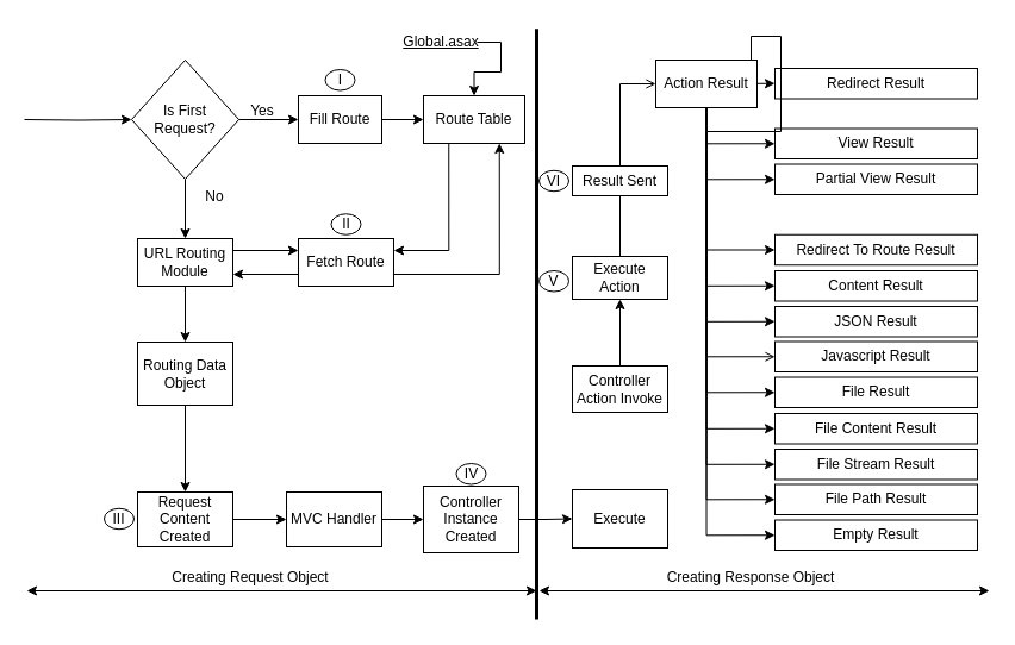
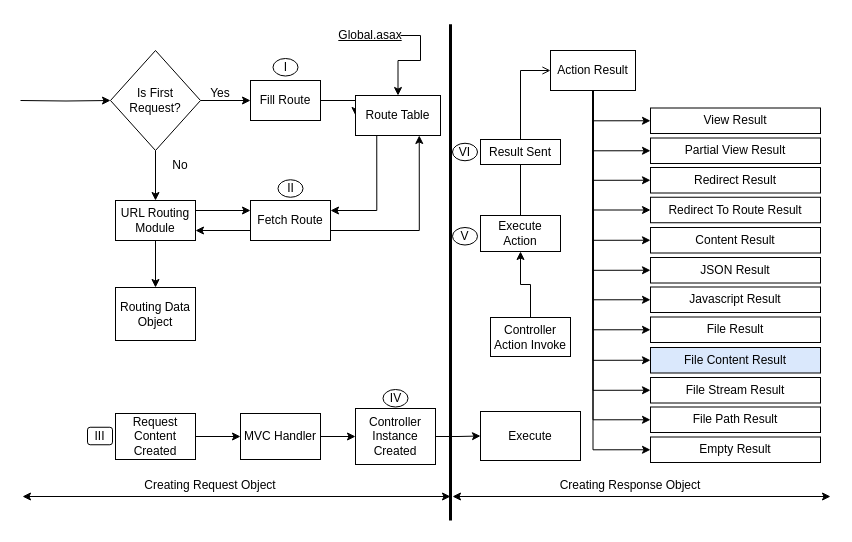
  <mxCell id="0" />
  <mxCell id="1" parent="0" />
  <mxCell id="2" style="edgeStyle=orthogonalEdgeStyle;rounded=0;orthogonalLoop=1;jettySize=auto;html=1;exitX=1;exitY=0.5;exitDx=0;exitDy=0;entryX=0;entryY=0.5;entryDx=0;entryDy=0;fontFamily=Helvetica;fontSize=12;fontColor=default;" edge="1" parent="1" source="4" target="6"><mxGeometry relative="1" as="geometry" /></mxCell>
  <mxCell id="3" style="edgeStyle=orthogonalEdgeStyle;rounded=0;orthogonalLoop=1;jettySize=auto;html=1;exitX=0.5;exitY=1;exitDx=0;exitDy=0;entryX=0.5;entryY=0;entryDx=0;entryDy=0;fontFamily=Helvetica;fontSize=12;fontColor=default;" edge="1" parent="1" source="4" target="11"><mxGeometry relative="1" as="geometry" /></mxCell>
  <mxCell id="4" value="Is First Request?" style="rhombus;whiteSpace=wrap;html=1;" parent="1" vertex="1"><mxGeometry x="110" y="50" width="90" height="100" as="geometry" /></mxCell>
  <mxCell id="5" style="edgeStyle=orthogonalEdgeStyle;rounded=0;orthogonalLoop=1;jettySize=auto;html=1;exitX=1;exitY=0.5;exitDx=0;exitDy=0;entryX=0;entryY=0.5;entryDx=0;entryDy=0;fontFamily=Helvetica;fontSize=12;fontColor=default;" edge="1" parent="1" source="6" target="8"><mxGeometry relative="1" as="geometry" /></mxCell>
  <mxCell id="6" value="Fill Route" style="whiteSpace=wrap;html=1;" parent="1" vertex="1"><mxGeometry x="250" y="80" width="70" height="40" as="geometry" /></mxCell>
  <mxCell id="7" style="edgeStyle=orthogonalEdgeStyle;rounded=0;orthogonalLoop=1;jettySize=auto;html=1;exitX=0.25;exitY=1;exitDx=0;exitDy=0;entryX=1;entryY=0.25;entryDx=0;entryDy=0;fontFamily=Helvetica;fontSize=12;fontColor=default;" edge="1" parent="1" source="8" target="14"><mxGeometry relative="1" as="geometry" /></mxCell>
- <mxCell id="8" value="Route Table" style="whiteSpace=wrap;html=1;" parent="1" vertex="1"><mxGeometry x="355" y="80" width="85" height="40" as="geometry" /></mxCell>
+ <mxCell id="8" value="Route Table" style="whiteSpace=wrap;html=1;" parent="1" vertex="1"><mxGeometry x="355" y="95" width="85" height="40" as="geometry" /></mxCell>
  <mxCell id="9" value="" style="edgeStyle=orthogonalEdgeStyle;rounded=0;orthogonalLoop=1;jettySize=auto;html=1;" parent="1" source="11" target="16" edge="1"><mxGeometry relative="1" as="geometry" /></mxCell>
  <mxCell id="10" style="edgeStyle=orthogonalEdgeStyle;rounded=0;orthogonalLoop=1;jettySize=auto;html=1;exitX=1;exitY=0.25;exitDx=0;exitDy=0;entryX=0;entryY=0.25;entryDx=0;entryDy=0;fontFamily=Helvetica;fontSize=12;fontColor=default;" edge="1" parent="1" source="11" target="14"><mxGeometry relative="1" as="geometry" /></mxCell>
  <mxCell id="11" value="URL Routing Module" style="whiteSpace=wrap;html=1;" parent="1" vertex="1"><mxGeometry x="115" y="200" width="80" height="40" as="geometry" /></mxCell>
  <mxCell id="12" style="edgeStyle=orthogonalEdgeStyle;rounded=0;orthogonalLoop=1;jettySize=auto;html=1;exitX=0;exitY=0.75;exitDx=0;exitDy=0;entryX=1;entryY=0.75;entryDx=0;entryDy=0;fontFamily=Helvetica;fontSize=12;fontColor=default;" edge="1" parent="1" source="14" target="11"><mxGeometry relative="1" as="geometry" /></mxCell>
  <mxCell id="13" style="edgeStyle=orthogonalEdgeStyle;rounded=0;orthogonalLoop=1;jettySize=auto;html=1;exitX=1;exitY=0.75;exitDx=0;exitDy=0;entryX=0.75;entryY=1;entryDx=0;entryDy=0;fontFamily=Helvetica;fontSize=12;fontColor=default;" edge="1" parent="1" source="14" target="8"><mxGeometry relative="1" as="geometry" /></mxCell>
  <mxCell id="14" value="Fetch Route" style="whiteSpace=wrap;html=1;" parent="1" vertex="1"><mxGeometry x="250" y="200" width="80" height="40" as="geometry" /></mxCell>
- <mxCell id="15" value="" style="edgeStyle=orthogonalEdgeStyle;rounded=0;orthogonalLoop=1;jettySize=auto;html=1;" parent="1" source="16" target="18" edge="1"><mxGeometry relative="1" as="geometry" /></mxCell>
  <mxCell id="16" value="Routing Data Object" style="whiteSpace=wrap;html=1;" parent="1" vertex="1"><mxGeometry x="115" y="287" width="80" height="53" as="geometry" /></mxCell>
  <mxCell id="17" value="" style="edgeStyle=orthogonalEdgeStyle;rounded=0;orthogonalLoop=1;jettySize=auto;html=1;" parent="1" source="18" target="20" edge="1"><mxGeometry relative="1" as="geometry" /></mxCell>
  <mxCell id="18" value="Request Content Created" style="whiteSpace=wrap;html=1;" parent="1" vertex="1"><mxGeometry x="115" y="413" width="80" height="46" as="geometry" /></mxCell>
  <mxCell id="19" value="" style="edgeStyle=orthogonalEdgeStyle;rounded=0;orthogonalLoop=1;jettySize=auto;html=1;" parent="1" source="20" target="22" edge="1"><mxGeometry relative="1" as="geometry" /></mxCell>
  <mxCell id="20" value="MVC Handler" style="whiteSpace=wrap;html=1;" parent="1" vertex="1"><mxGeometry x="240" y="413" width="80" height="46" as="geometry" /></mxCell>
  <mxCell id="21" style="edgeStyle=orthogonalEdgeStyle;rounded=0;orthogonalLoop=1;jettySize=auto;html=1;exitX=1;exitY=0.5;exitDx=0;exitDy=0;entryX=0;entryY=0.5;entryDx=0;entryDy=0;fontFamily=Helvetica;fontSize=12;fontColor=default;" edge="1" parent="1" source="22" target="23"><mxGeometry relative="1" as="geometry" /></mxCell>
  <mxCell id="22" value="Controller Instance Created" style="whiteSpace=wrap;html=1;" parent="1" vertex="1"><mxGeometry x="355" y="408" width="80" height="56" as="geometry" /></mxCell>
- <mxCell id="23" value="Execute" style="whiteSpace=wrap;html=1;" vertex="1" parent="1"><mxGeometry x="480" y="411" width="80" height="49" as="geometry" /></mxCell>
+ <mxCell id="23" value="Execute" style="whiteSpace=wrap;html=1;" vertex="1" parent="1"><mxGeometry x="480" y="411" width="100" height="49" as="geometry" /></mxCell>
  <mxCell id="24" style="edgeStyle=orthogonalEdgeStyle;rounded=0;orthogonalLoop=1;jettySize=auto;html=1;exitX=0.5;exitY=0;exitDx=0;exitDy=0;entryX=0.5;entryY=1;entryDx=0;entryDy=0;fontFamily=Helvetica;fontSize=12;fontColor=default;" edge="1" parent="1" source="25" target="27"><mxGeometry relative="1" as="geometry" /></mxCell>
- <mxCell id="25" value="Controller Action Invoke" style="whiteSpace=wrap;html=1;" vertex="1" parent="1"><mxGeometry x="480" y="307" width="80" height="39" as="geometry" /></mxCell>
+ <mxCell id="25" value="Controller Action Invoke" style="whiteSpace=wrap;html=1;" vertex="1" parent="1"><mxGeometry x="490" y="317" width="80" height="39" as="geometry" /></mxCell>
  <mxCell id="26" style="edgeStyle=orthogonalEdgeStyle;rounded=0;orthogonalLoop=1;jettySize=auto;html=1;exitX=0.5;exitY=0;exitDx=0;exitDy=0;entryX=0.5;entryY=1;entryDx=0;entryDy=0;fontFamily=Helvetica;fontSize=12;fontColor=default;endArrow=none;" edge="1" parent="1" source="27" target="29"><mxGeometry relative="1" as="geometry" /></mxCell>
  <mxCell id="27" value="Execute Action" style="whiteSpace=wrap;html=1;" vertex="1" parent="1"><mxGeometry x="480" y="215" width="80" height="36" as="geometry" /></mxCell>
  <mxCell id="28" style="edgeStyle=orthogonalEdgeStyle;rounded=0;orthogonalLoop=1;jettySize=auto;html=1;exitX=0.5;exitY=0;exitDx=0;exitDy=0;entryX=0;entryY=0.5;entryDx=0;entryDy=0;fontFamily=Helvetica;fontSize=12;fontColor=default;endArrow=open;" edge="1" parent="1" source="29" target="54"><mxGeometry relative="1" as="geometry" /></mxCell>
  <mxCell id="29" value="Result Sent" style="whiteSpace=wrap;html=1;" vertex="1" parent="1"><mxGeometry x="480" y="139" width="80" height="25" as="geometry" /></mxCell>
  <mxCell id="30" value="View Result" style="whiteSpace=wrap;html=1;" vertex="1" parent="1"><mxGeometry x="650" y="107.5" width="170" height="25.5" as="geometry" /></mxCell>
  <mxCell id="31" value="Partial View Result" style="whiteSpace=wrap;html=1;" vertex="1" parent="1"><mxGeometry x="650" y="137.5" width="170" height="25.5" as="geometry" /></mxCell>
- <mxCell id="32" value="Redirect Result" style="whiteSpace=wrap;html=1;" vertex="1" parent="1"><mxGeometry x="650" y="57" width="170" height="25.5" as="geometry" /></mxCell>
+ <mxCell id="32" value="Redirect Result" style="whiteSpace=wrap;html=1;" vertex="1" parent="1"><mxGeometry x="650" y="167" width="170" height="25.5" as="geometry" /></mxCell>
  <mxCell id="33" value="Redirect To Route Result" style="whiteSpace=wrap;html=1;" vertex="1" parent="1"><mxGeometry x="650" y="196.75" width="170" height="25.5" as="geometry" /></mxCell>
  <mxCell id="34" value="Content Result" style="whiteSpace=wrap;html=1;" vertex="1" parent="1"><mxGeometry x="650" y="227" width="170" height="25.5" as="geometry" /></mxCell>
  <mxCell id="35" value="JSON Result" style="whiteSpace=wrap;html=1;" vertex="1" parent="1"><mxGeometry x="650" y="257" width="170" height="25.5" as="geometry" /></mxCell>
  <mxCell id="36" value="Javascript Result" style="whiteSpace=wrap;html=1;" vertex="1" parent="1"><mxGeometry x="650" y="286.5" width="170" height="25.5" as="geometry" /></mxCell>
  <mxCell id="37" value="File Result" style="whiteSpace=wrap;html=1;" vertex="1" parent="1"><mxGeometry x="650" y="316.5" width="170" height="25.5" as="geometry" /></mxCell>
- <mxCell id="38" value="File Content Result" style="whiteSpace=wrap;html=1;" vertex="1" parent="1"><mxGeometry x="650" y="347" width="170" height="25.5" as="geometry" /></mxCell>
+ <mxCell id="38" value="File Content Result" style="whiteSpace=wrap;html=1;fillColor=#dae8fc;" vertex="1" parent="1"><mxGeometry x="650" y="347" width="170" height="25.5" as="geometry" /></mxCell>
  <mxCell id="39" value="File Stream Result" style="whiteSpace=wrap;html=1;" vertex="1" parent="1"><mxGeometry x="650" y="377" width="170" height="25.5" as="geometry" /></mxCell>
  <mxCell id="40" value="File Path Result" style="whiteSpace=wrap;html=1;" vertex="1" parent="1"><mxGeometry x="650" y="406.5" width="170" height="25.5" as="geometry" /></mxCell>
  <mxCell id="41" value="Empty Result" style="whiteSpace=wrap;html=1;" vertex="1" parent="1"><mxGeometry x="650" y="436.5" width="170" height="25.5" as="geometry" /></mxCell>
  <mxCell id="42" style="edgeStyle=orthogonalEdgeStyle;rounded=0;orthogonalLoop=1;jettySize=auto;html=1;exitX=0.5;exitY=1;exitDx=0;exitDy=0;entryX=0;entryY=0.5;entryDx=0;entryDy=0;fontFamily=Helvetica;fontSize=12;fontColor=default;" edge="1" parent="1" source="54" target="30"><mxGeometry relative="1" as="geometry" /></mxCell>
  <mxCell id="43" style="edgeStyle=orthogonalEdgeStyle;rounded=0;orthogonalLoop=1;jettySize=auto;html=1;exitX=0.5;exitY=1;exitDx=0;exitDy=0;entryX=0;entryY=0.5;entryDx=0;entryDy=0;fontFamily=Helvetica;fontSize=12;fontColor=default;" edge="1" parent="1" source="54" target="31"><mxGeometry relative="1" as="geometry" /></mxCell>
  <mxCell id="44" style="edgeStyle=orthogonalEdgeStyle;rounded=0;orthogonalLoop=1;jettySize=auto;html=1;exitX=0.5;exitY=1;exitDx=0;exitDy=0;entryX=0;entryY=0.5;entryDx=0;entryDy=0;fontFamily=Helvetica;fontSize=12;fontColor=default;" edge="1" parent="1" source="54" target="32"><mxGeometry relative="1" as="geometry" /></mxCell>
  <mxCell id="45" style="edgeStyle=orthogonalEdgeStyle;rounded=0;orthogonalLoop=1;jettySize=auto;html=1;exitX=0.5;exitY=1;exitDx=0;exitDy=0;entryX=0;entryY=0.5;entryDx=0;entryDy=0;fontFamily=Helvetica;fontSize=12;fontColor=default;" edge="1" parent="1" source="54" target="33"><mxGeometry relative="1" as="geometry" /></mxCell>
  <mxCell id="46" style="edgeStyle=orthogonalEdgeStyle;rounded=0;orthogonalLoop=1;jettySize=auto;html=1;exitX=0.5;exitY=1;exitDx=0;exitDy=0;entryX=0;entryY=0.5;entryDx=0;entryDy=0;fontFamily=Helvetica;fontSize=12;fontColor=default;" edge="1" parent="1" source="54" target="34"><mxGeometry relative="1" as="geometry" /></mxCell>
  <mxCell id="47" style="edgeStyle=orthogonalEdgeStyle;rounded=0;orthogonalLoop=1;jettySize=auto;html=1;exitX=0.5;exitY=1;exitDx=0;exitDy=0;entryX=0;entryY=0.5;entryDx=0;entryDy=0;fontFamily=Helvetica;fontSize=12;fontColor=default;" edge="1" parent="1" source="54" target="35"><mxGeometry relative="1" as="geometry" /></mxCell>
- <mxCell id="48" style="edgeStyle=orthogonalEdgeStyle;rounded=0;orthogonalLoop=1;jettySize=auto;html=1;exitX=0.5;exitY=1;exitDx=0;exitDy=0;entryX=0;entryY=0.5;entryDx=0;entryDy=0;fontFamily=Helvetica;fontSize=12;fontColor=default;endArrow=open;" edge="1" parent="1" source="54" target="36"><mxGeometry relative="1" as="geometry" /></mxCell>
+ <mxCell id="48" style="edgeStyle=orthogonalEdgeStyle;rounded=0;orthogonalLoop=1;jettySize=auto;html=1;exitX=0.5;exitY=1;exitDx=0;exitDy=0;entryX=0;entryY=0.5;entryDx=0;entryDy=0;fontFamily=Helvetica;fontSize=12;fontColor=default;" edge="1" parent="1" source="54" target="36"><mxGeometry relative="1" as="geometry" /></mxCell>
  <mxCell id="49" style="edgeStyle=orthogonalEdgeStyle;rounded=0;orthogonalLoop=1;jettySize=auto;html=1;exitX=0.5;exitY=1;exitDx=0;exitDy=0;fontFamily=Helvetica;fontSize=12;fontColor=default;entryX=0;entryY=0.5;entryDx=0;entryDy=0;" edge="1" parent="1" source="54" target="37"><mxGeometry relative="1" as="geometry"><mxPoint x="590" y="340.513" as="targetPoint" /></mxGeometry></mxCell>
  <mxCell id="50" style="edgeStyle=orthogonalEdgeStyle;rounded=0;orthogonalLoop=1;jettySize=auto;html=1;exitX=0.5;exitY=1;exitDx=0;exitDy=0;entryX=0;entryY=0.5;entryDx=0;entryDy=0;fontFamily=Helvetica;fontSize=12;fontColor=default;" edge="1" parent="1" source="54" target="38"><mxGeometry relative="1" as="geometry" /></mxCell>
  <mxCell id="51" style="edgeStyle=orthogonalEdgeStyle;rounded=0;orthogonalLoop=1;jettySize=auto;html=1;exitX=0.5;exitY=1;exitDx=0;exitDy=0;entryX=0;entryY=0.5;entryDx=0;entryDy=0;fontFamily=Helvetica;fontSize=12;fontColor=default;" edge="1" parent="1" source="54" target="41"><mxGeometry relative="1" as="geometry" /></mxCell>
  <mxCell id="52" style="edgeStyle=orthogonalEdgeStyle;rounded=0;orthogonalLoop=1;jettySize=auto;html=1;exitX=0.5;exitY=1;exitDx=0;exitDy=0;entryX=0;entryY=0.5;entryDx=0;entryDy=0;fontFamily=Helvetica;fontSize=12;fontColor=default;" edge="1" parent="1" source="54" target="39"><mxGeometry relative="1" as="geometry" /></mxCell>
  <mxCell id="53" style="edgeStyle=orthogonalEdgeStyle;rounded=0;orthogonalLoop=1;jettySize=auto;html=1;exitX=0.5;exitY=1;exitDx=0;exitDy=0;entryX=0;entryY=0.5;entryDx=0;entryDy=0;fontFamily=Helvetica;fontSize=12;fontColor=default;" edge="1" parent="1" source="54" target="40"><mxGeometry relative="1" as="geometry" /></mxCell>
  <mxCell id="54" value="Action Result" style="whiteSpace=wrap;html=1;" vertex="1" parent="1"><mxGeometry x="550" y="50" width="85" height="40" as="geometry" /></mxCell>
  <mxCell id="55" style="edgeStyle=orthogonalEdgeStyle;rounded=0;orthogonalLoop=1;jettySize=auto;html=1;exitX=1;exitY=0.5;exitDx=0;exitDy=0;entryX=0.5;entryY=0;entryDx=0;entryDy=0;fontFamily=Helvetica;fontSize=12;fontColor=default;" edge="1" parent="1" source="56" target="8"><mxGeometry relative="1" as="geometry"><Array as="points"><mxPoint x="420" y="35" /><mxPoint x="420" y="60" /><mxPoint x="398" y="60" /></Array></mxGeometry></mxCell>
  <mxCell id="56" value="Global.asax" style="text;html=1;align=center;verticalAlign=middle;whiteSpace=wrap;rounded=0;fontFamily=Helvetica;fontSize=12;fontColor=default;fontStyle=4" vertex="1" parent="1"><mxGeometry x="340" y="20" width="60" height="30" as="geometry" /></mxCell>
  <mxCell id="57" style="edgeStyle=orthogonalEdgeStyle;rounded=0;orthogonalLoop=1;jettySize=auto;html=1;entryX=0;entryY=0.5;entryDx=0;entryDy=0;fontFamily=Helvetica;fontSize=12;fontColor=default;" edge="1" parent="1" target="4"><mxGeometry relative="1" as="geometry"><mxPoint x="20" y="100" as="sourcePoint" /><mxPoint x="260" y="110" as="targetPoint" /></mxGeometry></mxCell>
  <mxCell id="58" value="Yes" style="text;html=1;align=center;verticalAlign=middle;whiteSpace=wrap;rounded=0;fontFamily=Helvetica;fontSize=12;fontColor=default;" vertex="1" parent="1"><mxGeometry x="190" y="77.5" width="60" height="30" as="geometry" /></mxCell>
  <mxCell id="59" value="No" style="text;html=1;align=center;verticalAlign=middle;whiteSpace=wrap;rounded=0;fontFamily=Helvetica;fontSize=12;fontColor=default;" vertex="1" parent="1"><mxGeometry x="150" y="150" width="60" height="30" as="geometry" /></mxCell>
  <mxCell id="60" value="I" style="ellipse;whiteSpace=wrap;html=1;strokeColor=default;align=center;verticalAlign=middle;fontFamily=Helvetica;fontSize=12;fontColor=default;fillColor=default;" vertex="1" parent="1"><mxGeometry x="272.5" y="58" width="25" height="17.5" as="geometry" /></mxCell>
  <mxCell id="61" value="II" style="ellipse;whiteSpace=wrap;html=1;strokeColor=default;align=center;verticalAlign=middle;fontFamily=Helvetica;fontSize=12;fontColor=default;fillColor=default;" vertex="1" parent="1"><mxGeometry x="277.5" y="179.25" width="25" height="17.5" as="geometry" /></mxCell>
- <mxCell id="62" value="III" style="ellipse;whiteSpace=wrap;html=1;strokeColor=default;align=center;verticalAlign=middle;fontFamily=Helvetica;fontSize=12;fontColor=default;fillColor=default;" vertex="1" parent="1"><mxGeometry x="87" y="426.75" width="25" height="17.5" as="geometry" /></mxCell>
+ <mxCell id="62" value="III" style="whiteSpace=wrap;html=1;strokeColor=default;align=center;verticalAlign=middle;fontFamily=Helvetica;fontSize=12;fontColor=default;fillColor=default;rounded=1;" vertex="1" parent="1"><mxGeometry x="87" y="426.75" width="25" height="17.5" as="geometry" /></mxCell>
  <mxCell id="63" value="IV" style="ellipse;whiteSpace=wrap;html=1;strokeColor=default;align=center;verticalAlign=middle;fontFamily=Helvetica;fontSize=12;fontColor=default;fillColor=default;" vertex="1" parent="1"><mxGeometry x="382.5" y="389" width="25" height="17.5" as="geometry" /></mxCell>
  <mxCell id="64" value="V" style="ellipse;whiteSpace=wrap;html=1;strokeColor=default;align=center;verticalAlign=middle;fontFamily=Helvetica;fontSize=12;fontColor=default;fillColor=default;" vertex="1" parent="1"><mxGeometry x="452" y="227" width="25" height="17.5" as="geometry" /></mxCell>
  <mxCell id="65" value="VI" style="ellipse;whiteSpace=wrap;html=1;strokeColor=default;align=center;verticalAlign=middle;fontFamily=Helvetica;fontSize=12;fontColor=default;fillColor=default;" vertex="1" parent="1"><mxGeometry x="452" y="142.75" width="25" height="17.5" as="geometry" /></mxCell>
  <mxCell id="66" value="" style="endArrow=classic;startArrow=classic;html=1;rounded=0;fontFamily=Helvetica;fontSize=12;fontColor=default;" edge="1" parent="1"><mxGeometry width="50" height="50" relative="1" as="geometry"><mxPoint x="22" y="496" as="sourcePoint" /><mxPoint x="450" y="496" as="targetPoint" /></mxGeometry></mxCell>
  <mxCell id="67" value="" style="endArrow=none;html=1;rounded=0;fontFamily=Helvetica;fontSize=12;fontColor=default;strokeWidth=3;" edge="1" parent="1"><mxGeometry width="50" height="50" relative="1" as="geometry"><mxPoint x="450" y="23.81" as="sourcePoint" /><mxPoint x="450" y="520" as="targetPoint" /></mxGeometry></mxCell>
  <mxCell id="68" value="" style="endArrow=classic;startArrow=classic;html=1;rounded=0;fontFamily=Helvetica;fontSize=12;fontColor=default;" edge="1" parent="1"><mxGeometry width="50" height="50" relative="1" as="geometry"><mxPoint x="452" y="496" as="sourcePoint" /><mxPoint x="830" y="496" as="targetPoint" /></mxGeometry></mxCell>
  <mxCell id="69" value="Creating Response Object" style="text;html=1;align=center;verticalAlign=middle;whiteSpace=wrap;rounded=0;fontFamily=Helvetica;fontSize=12;fontColor=default;" vertex="1" parent="1"><mxGeometry x="530" y="470" width="200" height="30" as="geometry" /></mxCell>
  <mxCell id="70" value="Creating Request Object" style="text;html=1;align=center;verticalAlign=middle;whiteSpace=wrap;rounded=0;fontFamily=Helvetica;fontSize=12;fontColor=default;" vertex="1" parent="1"><mxGeometry x="110" y="470" width="200" height="30" as="geometry" /></mxCell>
